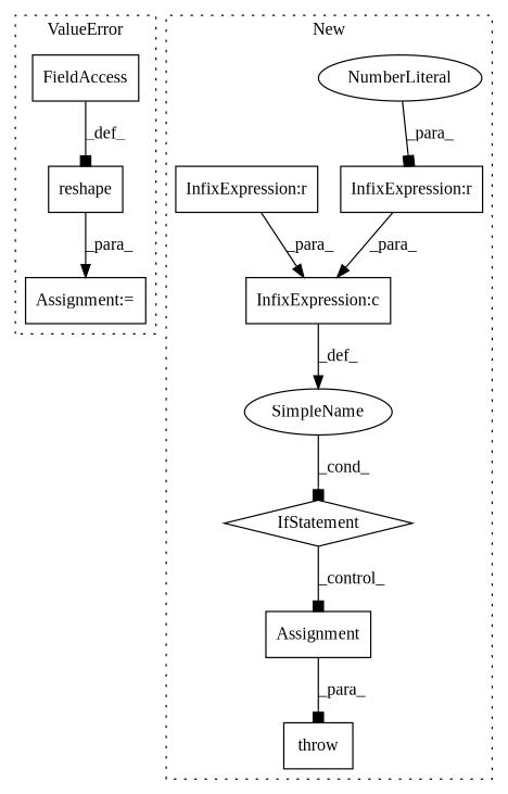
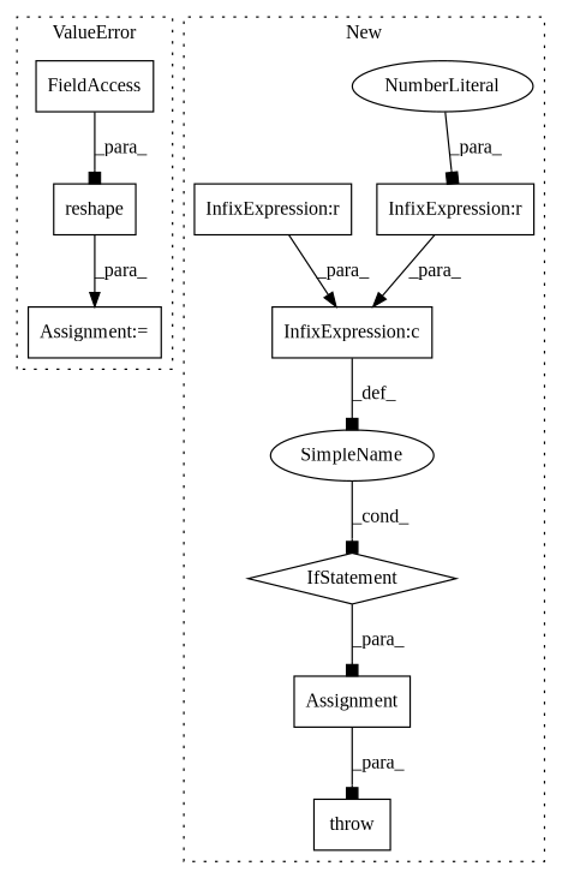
  digraph {
    fontname="Liberation Serif"
    node [a=27 fontname="Liberation Serif" l=4 shape=box]
    edge [arrowhead=box fontname="Liberation Serif"]
    n1 [a=32 l="8,1" label=reshape s="3975,3991"]
    n2 [a=7 l=1 label="Assignment:=" s=3970]
    n3 [a=22 l=8 label=FieldAccess s=3983]
    n4 [a=53 l=6 label=throw s=4014]
    n5 [a=25 l="4,2" label=IfStatement s="3967,4004" shape=diamond]
    n6 [a=42 label=SimpleName shape=ellipse l=""]
    n7 [a=32 l="11,1" label=Assignment s="4020,4217"]
    n8 [label="InfixExpression:r" s=3998]
    n9 [a=34 l=1 label=NumberLiteral s=4002 shape=ellipse]
    n10 [label="InfixExpression:c" s=3985]
    n11 [label="InfixExpression:r" s=3979]
    subgraph cluster_1 {
      label=ValueError
      style=dotted
      n1
      n2
      n3
    }
    subgraph cluster_2 {
      label=New
      style=dotted
      n4
      n5
      n6
      n7
      n8
      n9
      n10
      n11
    }
    n1 -> n2 [arrowhead=normal label=_para_]
-   n3 -> n1 [label=_def_]
-   n5 -> n7 [label=_control_]
+   n3 -> n1 [label=_para_]
+   n5 -> n7 [label=_para_]
    n6 -> n5 [label=_cond_]
    n7 -> n4 [label=_para_]
    n8 -> n10 [arrowhead=normal label=_para_]
    n9 -> n8 [label=_para_]
-   n10 -> n6 [arrowhead=normal label=_def_]
+   n10 -> n6 [label=_def_]
    n11 -> n10 [arrowhead=normal label=_para_]
  }
